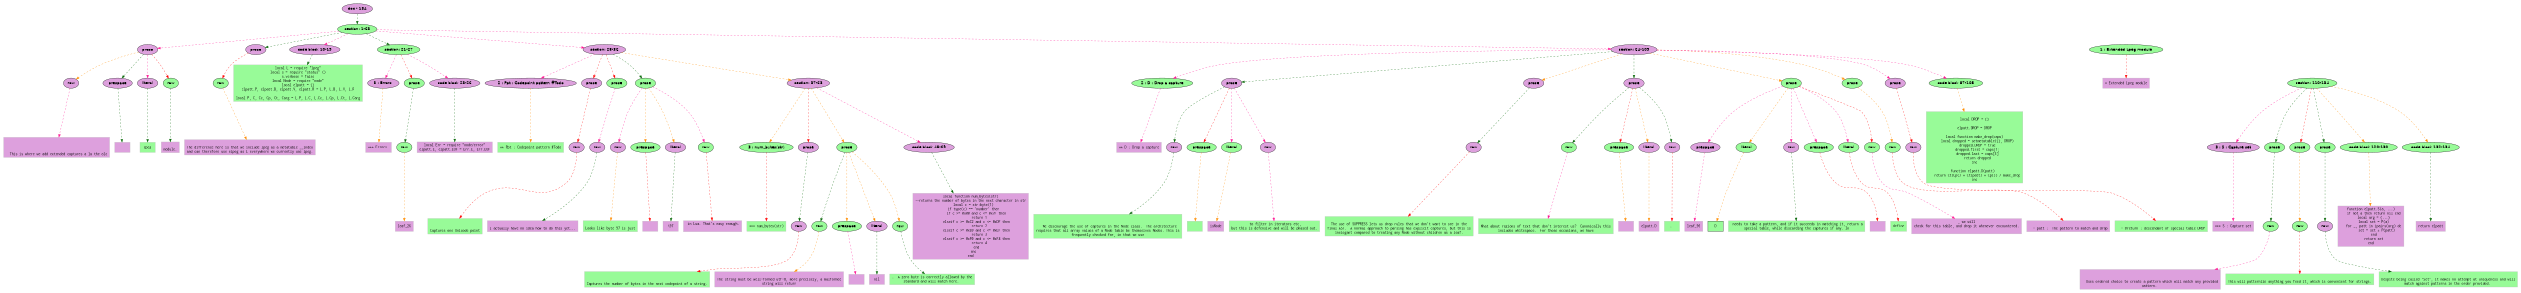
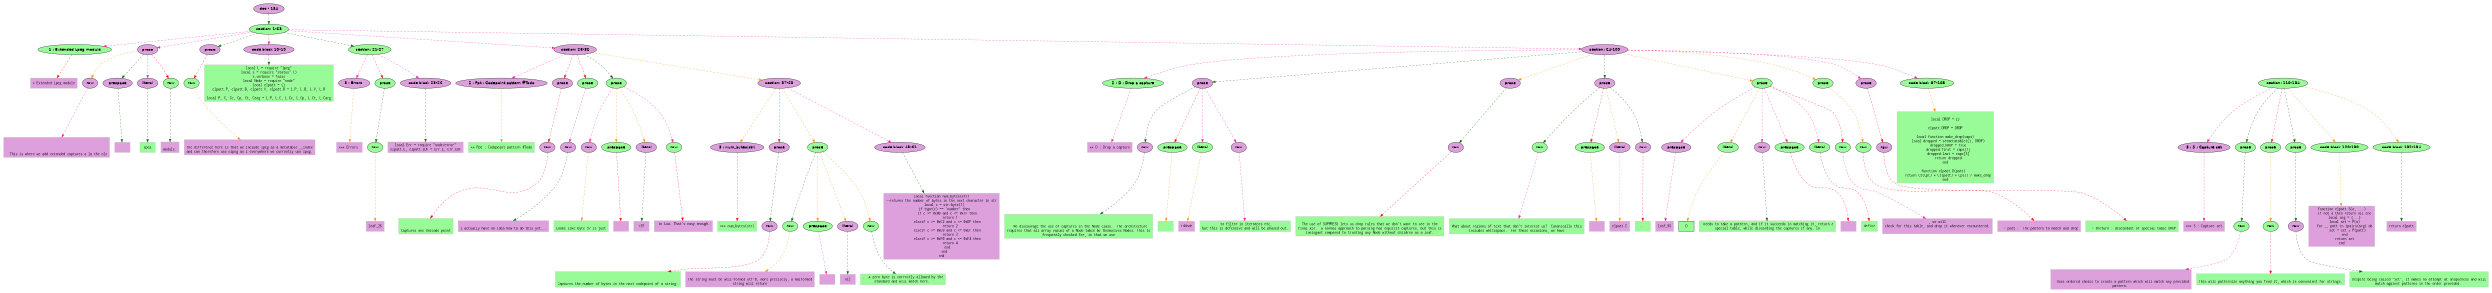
  digraph {
    node [fillcolor=plum fontname=Helvetica style=filled]
    edge [color=deeppink style=dashed]
    n1 [fillcolor=palegreen label="section: 1-63"]
    n2 [fillcolor=palegreen label="1 : Extended Lpeg module"]
    n3 [label=prose]
    n4 [label=prose]
    n5 [label="code block 10-19"]
    n6 [fillcolor=palegreen label="section: 21-27"]
    n7 [label="section: 28-36"]
    n8 [label="section: 64-109"]
    n9 [label=raw]
    n10 [label=prespace]
    n11 [label=literal]
    n12 [fillcolor=palegreen label=raw]
    n13 [fillcolor=palegreen label=raw]
    n14 [label="3 : Errors "]
    n15 [fillcolor=palegreen label=prose]
    n16 [label="code block 23-26"]
    n17 [fillcolor=palegreen label=raw]
    n18 [label="2 : Ppt : Codepoint pattern #Todo"]
    n19 [label=prose]
    n20 [fillcolor=palegreen label=prose]
    n21 [fillcolor=palegreen label=prose]
    n22 [label="section: 37-63"]
    n23 [label=raw]
    n24 [label=raw]
    n25 [label=raw]
    n26 [fillcolor=palegreen label=prespace]
    n27 [label=literal]
    n28 [fillcolor=palegreen label=raw]
-   n29 [fillcolor=palegreen label="3 : num_bytes(str)"]
+   n29 [label="3 : num_bytes(str)"]
    n30 [label=prose]
    n31 [fillcolor=palegreen label=prose]
-   n32 [label="code block 45-69"]
+   n32 [label="code block 45-61"]
    n33 [label=raw]
    n34 [fillcolor=palegreen label=raw]
    n35 [fillcolor=palegreen label=prespace]
    n36 [label=literal]
    n37 [fillcolor=palegreen label=raw]
    n38 [fillcolor=palegreen label="2 : D : Drop a capture"]
    n39 [label=prose]
    n40 [label=prose]
    n41 [label=prose]
    n42 [fillcolor=palegreen label=prose]
    n43 [fillcolor=palegreen label=prose]
    n44 [label=prose]
    n45 [fillcolor=palegreen label="code block 87-105"]
    n46 [fillcolor=palegreen label="section: 110-134"]
    n47 [fillcolor=palegreen label=raw]
    n48 [fillcolor=palegreen label=prespace]
    n49 [label=literal]
    n50 [label=raw]
    n51 [label=raw]
    n52 [fillcolor=palegreen label=prespace]
    n53 [fillcolor=palegreen label=literal]
    n54 [label=raw]
    n55 [label=raw]
    n56 [label=prespace]
    n57 [fillcolor=palegreen label=literal]
    n58 [label=raw]
    n59 [fillcolor=palegreen label=prespace]
    n60 [fillcolor=palegreen label=literal]
    n61 [fillcolor=palegreen label=raw]
    n62 [fillcolor=palegreen label=raw]
    n63 [label=raw]
    n64 [label="3 : S : Capture set"]
    n65 [fillcolor=palegreen label=prose]
    n66 [fillcolor=palegreen label=prose]
    n67 [fillcolor=palegreen label=prose]
    n68 [fillcolor=palegreen label="code block 120-130"]
    n69 [fillcolor=palegreen label="code block 132-134"]
    n70 [fillcolor=palegreen label=raw]
    n71 [fillcolor=palegreen label=raw]
    n72 [label=raw]
    n73 [color=Gray fontname=Inconsolata label="* Extended Lpeg module" shape=rectangle]
    n74 [color=Gray fillcolor=palegreen fontname=Inconsolata label="local L = require \"lpeg\"\nlocal s = require \"status\" ()\ns.verbose = false\nlocal Node = require \"node\"\nlocal elpatt = {}\nelpatt.P, elpatt.B, elpatt.V, elpatt.R = L.P, L.B, L.V, L.R\n\nlocal P, C, Cc, Cp, Ct, Carg = L.P, L.C, L.Cc, L.Cp, L.Ct, L.Carg" shape=rectangle]
    n75 [color=Gray fontname=Inconsolata label="\n\n\n  This is where we add extended captures a la the old" shape=rectangle]
    n76 [color=Gray fontname=Inconsolata label=" " shape=rectangle]
    n77 [color=Gray fillcolor=palegreen fontname=Inconsolata label=epeg shape=rectangle]
    n78 [color=Gray fontname=Inconsolata label=" \nmodule.\n" shape=rectangle]
    n79 [color=Gray fontname=Inconsolata label="\nThe difference here is that we include lpeg as a metatable __index\nand can therefore use elpeg as L everywhere we currently use lpeg.\n" shape=rectangle]
    n80 [color=Gray fontname=Inconsolata label="*** Errors " shape=rectangle]
    n81 [color=Gray fontname=Inconsolata label="local Err = require \"node/error\"\nelpatt.E, elpatt.EOF = Err.E, Err.EOF" shape=rectangle]
    leaf_26 [color=Gray fontname=Inconsolata shape=rectangle]
    n83 [color=Gray fillcolor=palegreen fontname=Inconsolata label="** Ppt : Codepoint pattern #Todo" shape=rectangle]
    n84 [color=Gray fillcolor=palegreen fontname=Inconsolata label="\n\nCaptures one Unicode point\n" shape=rectangle]
    n85 [color=Gray fontname=Inconsolata label="\nI actually have no idea how to do this yet...\n" shape=rectangle]
    n86 [color=Gray fillcolor=palegreen fontname=Inconsolata label="\nLooks like byte 97 is just" shape=rectangle]
    n87 [color=Gray fontname=Inconsolata label=" " shape=rectangle]
    n88 [color=Gray fontname=Inconsolata label="\\97" shape=rectangle]
    n89 [color=Gray fontname=Inconsolata label=" in Lua. That's easy enough.\n\n" shape=rectangle]
    n90 [color=Gray fillcolor=palegreen fontname=Inconsolata label="*** num_bytes(str)" shape=rectangle]
    n91 [color=Gray fontname=Inconsolata label="local function num_bytes(str)\n--returns the number of bytes in the next character in str\n   local c = str:byte(1)\n   if type(c) == 'number' then\n      if c >= 0x00 and c <= 0x7F then\n         return 1\n      elseif c >= 0xC2 and c <= 0xDF then\n         return 2\n      elseif c >= 0xE0 and c <= 0xEF then\n         return 3\n      elseif c >= 0xF0 and c <= 0xF4 then\n         return 4\n      end\n   end\nend" shape=rectangle]
    n92 [color=Gray fillcolor=palegreen fontname=Inconsolata label="\n\nCaptures the number of bytes in the next codepoint of a string.\n" shape=rectangle]
    n93 [color=Gray fontname=Inconsolata label="\nThe string must be well-formed utf-8, more precisely, a malformed\nstring will return" shape=rectangle]
    n94 [color=Gray fontname=Inconsolata label=" " shape=rectangle]
    n95 [color=Gray fontname=Inconsolata label=nil shape=rectangle]
    n96 [color=Gray fillcolor=palegreen fontname=Inconsolata label=".  A zero byte is correctly allowed by the\nstandard and will match here. \n" shape=rectangle]
    n97 [color=Gray fontname=Inconsolata label="** D : Drop a capture" shape=rectangle]
    n98 [color=Gray fillcolor=palegreen fontname=Inconsolata label="\nlocal DROP = {}\n\nelpatt.DROP = DROP\n\nlocal function make_drop(caps)\n   local dropped = setmetatable({}, DROP)\n   dropped.DROP = true\n   dropped.first = caps[1]\n   dropped.last = caps[3]\n   return dropped\nend\n\nfunction elpatt.D(patt)  \n   return Ct(Cp() * Ct(patt) * Cp()) / make_drop\nend\n" shape=rectangle]
    n99 [color=Gray fillcolor=palegreen fontname=Inconsolata label="\n\n  We discourage the use of captures in the Node class.  The architecture\nrequires that all array values of a Node table be themselves Nodes. This is\nfrequently checked for, in that we use" shape=rectangle]
    n100 [color=Gray fillcolor=palegreen fontname=Inconsolata label=" " shape=rectangle]
    n101 [color=Gray fontname=Inconsolata label=isNode shape=rectangle]
    n102 [color=Gray fillcolor=palegreen fontname=Inconsolata label=" to filter in iterators etc,\nbut this is defensive and will be phased out.\n" shape=rectangle]
    n103 [color=Gray fillcolor=palegreen fontname=Inconsolata label="\nThe use of SUPPRESS lets us drop rules that we don't want to see in the\nfinal AST.  A normal approach to parsing has explicit captures, but this is\ninelegant compared to treating any Node without children as a leaf.\n" shape=rectangle]
    n104 [color=Gray fillcolor=palegreen fontname=Inconsolata label="\nWhat about regions of text that don't interest us?  Canonically this\nincludes whitespace.  For those occasions, we have" shape=rectangle]
    n105 [color=Gray fontname=Inconsolata label=" " shape=rectangle]
    n106 [color=Gray fontname=Inconsolata label="elpatt.D" shape=rectangle]
    n107 [color=Gray fillcolor=palegreen fontname=Inconsolata label=". \n" shape=rectangle]
    leaf_96 [color=Gray fontname=Inconsolata shape=rectangle]
    n109 [color=black fillcolor=palegreen fontname=Inconsolata label=D shape=rectangle]
    n110 [color=Gray fillcolor=palegreen fontname=Inconsolata label=" needs to take a pattern, and if it succeeds in matching it, return a\nspecial table, while discarding the captures if any. In" shape=rectangle]
    n111 [color=Gray fontname=Inconsolata label=" " shape=rectangle]
    n112 [color=Gray fillcolor=palegreen fontname=Inconsolata label=define shape=rectangle]
    n113 [color=Gray fontname=Inconsolata label=", we will\ncheck for this table, and drop it whenever encountered.\n\n" shape=rectangle]
    n114 [color=Gray fontname=Inconsolata label="\n  - patt :  The pattern to match and drop\n" shape=rectangle]
    n115 [color=Gray fillcolor=palegreen fontname=Inconsolata label="\n  - #return : descendant of special table DROP\n" shape=rectangle]
    n116 [color=Gray fontname=Inconsolata label="*** S : Capture set" shape=rectangle]
    n117 [color=Gray fontname=Inconsolata label="function elpatt.S(a, ...)\n   if not a then return nil end\n   local arg = {...}\n   local set = P(a)\n   for _, patt in ipairs(arg) do\n      set = set + P(patt)\n   end\n   return set\nend" shape=rectangle]
    n118 [color=Gray fontname=Inconsolata label="return elpatt" shape=rectangle]
    n119 [color=Gray fontname=Inconsolata label="\n\n  Uses ordered choice to create a pattern which will match any provided\npattern. \n" shape=rectangle]
    n120 [color=Gray fillcolor=palegreen fontname=Inconsolata label="\nThis will patternize anything you feed it, which is convenient for strings.\n" shape=rectangle]
    n121 [color=Gray fillcolor=palegreen fontname=Inconsolata label="\nDespite being called \"Set\", it makes no attempt at uniqueness and will\nmatch against patterns in the order provided. \n" shape=rectangle]
    n122 [label="doc - 134"]
    subgraph sub_1 {
      rank=same
      n1
    }
    subgraph sub_2 {
      rank=same
      n2
      n3
      n4
      n5
      n6
      n7
      n8
    }
    subgraph sub_3 {
      rank=same
      n9
      n10
      n11
      n12
    }
    subgraph sub_4 {
      rank=same
      n13
    }
    subgraph sub_5 {
      rank=same
      n14
      n15
      n16
    }
    subgraph sub_6 {
      rank=same
      n17
    }
    subgraph sub_7 {
      rank=same
      n18
      n19
      n20
      n21
      n22
    }
    subgraph sub_8 {
      rank=same
      n23
    }
    subgraph sub_9 {
      rank=same
      n24
    }
    subgraph sub_10 {
      rank=same
      n25
      n26
      n27
      n28
    }
    subgraph sub_11 {
      rank=same
      n29
      n30
      n31
      n32
    }
    subgraph sub_12 {
      rank=same
      n33
    }
    subgraph sub_13 {
      rank=same
      n34
      n35
      n36
      n37
    }
    subgraph sub_14 {
      rank=same
      n38
      n39
      n40
      n41
      n42
      n43
      n44
      n45
      n46
    }
    subgraph sub_15 {
      rank=same
      n47
      n48
      n49
      n50
    }
    subgraph sub_16 {
      rank=same
      n51
      n52
      n53
      n54
    }
    subgraph sub_17 {
      rank=same
      n55
    }
    subgraph sub_18 {
      rank=same
      n56
      n57
      n58
      n59
      n60
      n61
    }
    subgraph sub_19 {
      rank=same
      n62
    }
    subgraph sub_20 {
      rank=same
      n63
    }
    subgraph sub_21 {
      rank=same
      n64
      n65
      n66
      n67
      n68
      n69
    }
    subgraph sub_22 {
      rank=same
      n70
    }
    subgraph sub_23 {
      rank=same
      n71
    }
    subgraph sub_24 {
      rank=same
      n72
    }
+   n1 -> n2
    n1 -> n3
    n1 -> n4 [color=darkgreen]
    n1 -> n5
    n1 -> n6 [color=darkgreen]
    n1 -> n7
    n1 -> n8
    n2 -> n73 [color=red]
    n3 -> n9 [color=darkorange]
    n3 -> n10 [color=darkgreen]
    n3 -> n11
    n3 -> n12 [color=red]
    n4 -> n13 [color=red]
    n5 -> n74 [color=darkgreen]
    n6 -> n14
    n6 -> n15 [color=red]
    n6 -> n16
    n7 -> n18
    n7 -> n19 [color=red]
    n7 -> n20 [color=red]
    n7 -> n21 [color=darkgreen]
    n7 -> n22 [color=darkorange]
    n8 -> n38
    n8 -> n39 [color=darkgreen]
    n8 -> n40 [color=darkorange]
    n8 -> n41 [color=darkgreen]
    n8 -> n42 [color=darkorange]
    n8 -> n43 [color=darkorange]
    n8 -> n44
    n8 -> n45
    n9 -> n75
    n10 -> n76 [color=darkgreen]
    n11 -> n77 [color=darkgreen]
    n12 -> n78 [color=darkgreen]
    n13 -> n79 [color=darkorange]
    n14 -> n80 [color=darkorange]
    n15 -> n17 [color=darkgreen]
    n16 -> n81 [color=darkgreen]
    n17 -> leaf_26 [color=darkorange]
    n18 -> n83 [color=darkorange]
    n19 -> n23 [color=red]
    n20 -> n24
    n21 -> n25
    n21 -> n26 [color=darkorange]
    n21 -> n27 [color=darkorange]
    n21 -> n28
    n22 -> n29 [color=darkorange]
    n22 -> n30 [color=red]
    n22 -> n31 [color=darkorange]
    n22 -> n32
    n23 -> n84 [color=red]
    n24 -> n85 [color=darkgreen]
    n25 -> n86 [color=darkorange]
    n26 -> n87 [color=red]
    n27 -> n88 [color=darkgreen]
    n28 -> n89 [color=red]
    n29 -> n90 [color=red]
    n30 -> n33 [color=darkgreen]
    n31 -> n34 [color=darkgreen]
    n31 -> n35 [color=darkorange]
    n31 -> n36 [color=darkorange]
    n31 -> n37 [color=darkorange]
    n32 -> n91 [color=darkgreen]
    n33 -> n92 [color=red]
    n34 -> n93 [color=darkorange]
    n35 -> n94
    n36 -> n95 [color=darkgreen]
    n37 -> n96 [color=darkgreen]
    n38 -> n97
    n39 -> n51 [color=darkgreen]
    n39 -> n52 [color=red]
    n39 -> n53
    n39 -> n54
    n40 -> n55 [color=darkgreen]
    n41 -> n47 [color=darkgreen]
    n41 -> n48 [color=red]
    n41 -> n49 [color=darkorange]
    n41 -> n50 [color=darkgreen]
    n42 -> n56
    n42 -> n57 [color=darkorange]
    n42 -> n58
    n42 -> n59
    n42 -> n60
    n42 -> n61 [color=red]
    n43 -> n62 [color=darkorange]
    n44 -> n63 [color=red]
    n45 -> n98 [color=darkorange]
    n46 -> n64
    n46 -> n65 [color=darkgreen]
    n46 -> n66 [color=red]
    n46 -> n67 [color=darkgreen]
    n46 -> n68 [color=darkorange]
    n46 -> n69 [color=darkorange]
    n47 -> n104
    n48 -> n105 [color=darkorange]
    n49 -> n106 [color=darkorange]
    n50 -> n107 [color=red]
    n51 -> n99 [color=darkgreen]
    n52 -> n100 [color=darkorange]
    n53 -> n101 [color=darkorange]
    n54 -> n102
    n55 -> n103 [color=red]
    n56 -> leaf_96
    n57 -> n109 [color=darkorange]
    n58 -> n110 [color=darkgreen]
    n59 -> n111 [color=red]
    n60 -> n112 [color=red]
    n61 -> n113
    n62 -> n114 [color=red]
    n63 -> n115 [color=red]
    n64 -> n116
    n65 -> n70 [color=darkgreen]
    n66 -> n71 [color=darkorange]
    n67 -> n72 [color=darkgreen]
    n68 -> n117 [color=darkorange]
    n69 -> n118 [color=darkgreen]
    n70 -> n119
    n71 -> n120 [color=red]
    n72 -> n121 [color=darkgreen]
    n122 -> n1 [color=darkgreen]
  }
